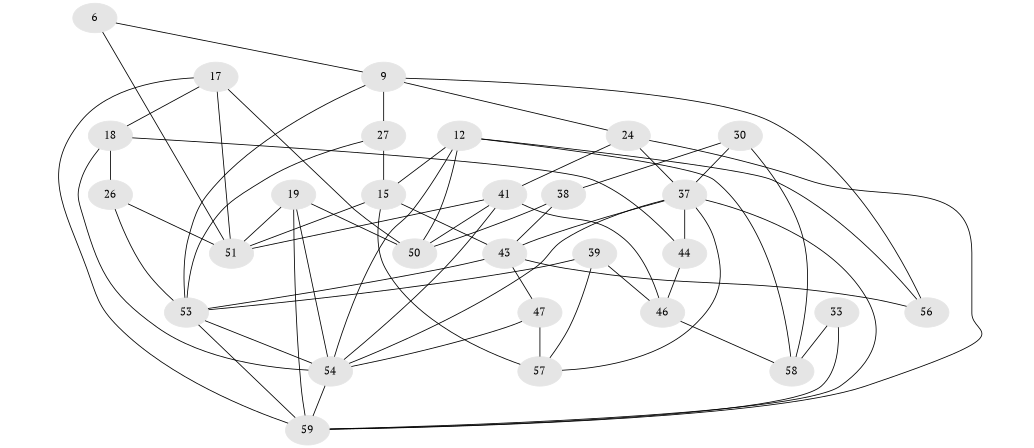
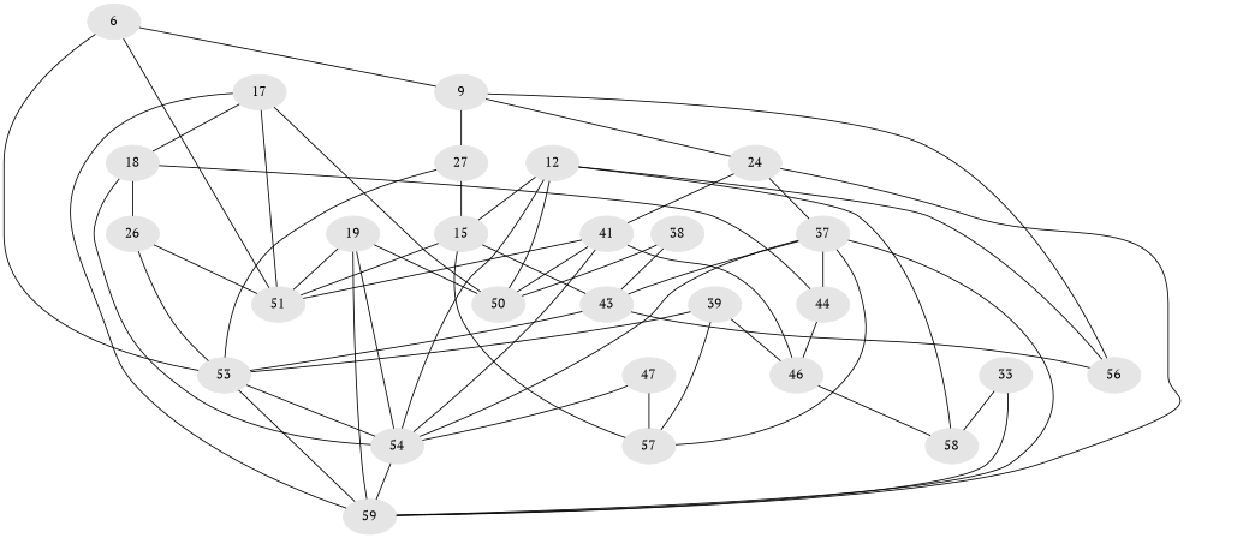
  graph {
    fontname="PT Serif"
    node [color=gray90 fontname="PT Serif" style=filled]
    edge [fontname="PT Serif"]
    6 [super="+5"]
    9 [super="+2"]
    51 [super="+36"]
    53 [super="+31+12"]
    24 [super="+21"]
    27
    56
    n8 [label=59 super="+49+42"]
    54 [super="+34+45"]
    37 [super="+1+28"]
    41 [super="+22"]
    n12 [label=15 super="+10+23"]
    18 [super="+11"]
    26
    44
    17
    50 [super="+48"]
    46
    19
    43 [super="+25"]
    57 [super="+29+40"]
-   30
    38
    58 [super="+20"]
    n25 [label=12 super="+16"]
    33
    47
    39
    6 -- 9
    6 -- 51 [weight=2]
-   9 -- 53 [weight=3]
+   6 -- 53 [weight=3]
    9 -- 24 [weight=2]
    9 -- 27 [weight=2]
    9 -- 56
    53 -- n8 [weight=3]
    53 -- 54 [weight=2]
    24 -- n8
    24 -- 37 [weight=2]
    24 -- 41
    27 -- 53
    27 -- n12
    54 -- n8
    37 -- n8
    37 -- 54
    37 -- 44 [weight=2]
    37 -- 43
    37 -- 57 [weight=2]
    41 -- 51
    41 -- 54
    41 -- 50
    41 -- 46
    n12 -- 51 [weight=2]
    n12 -- 43
    n12 -- 57 [weight=3]
    18 -- 54
    18 -- 26 [weight=2]
    18 -- 44
    26 -- 51
    26 -- 53
    44 -- 46
    17 -- 51
    17 -- n8
    17 -- 18
    17 -- 50
    46 -- 58
    19 -- 51
    19 -- n8
    19 -- 54
    19 -- 50
    43 -- 53
    43 -- 56
-   43 -- 47
-   30 -- 37
-   30 -- 38
-   30 -- 58 [weight=2]
    38 -- 50
    38 -- 43
    n25 -- 56
    n25 -- 54
    n25 -- n12
    n25 -- 50 [weight=2]
    n25 -- 58
    33 -- n8 [weight=2]
    33 -- 58 [weight=2]
    47 -- 54 [weight=2]
    47 -- 57
    39 -- 53
    39 -- 46
    39 -- 57
  }
